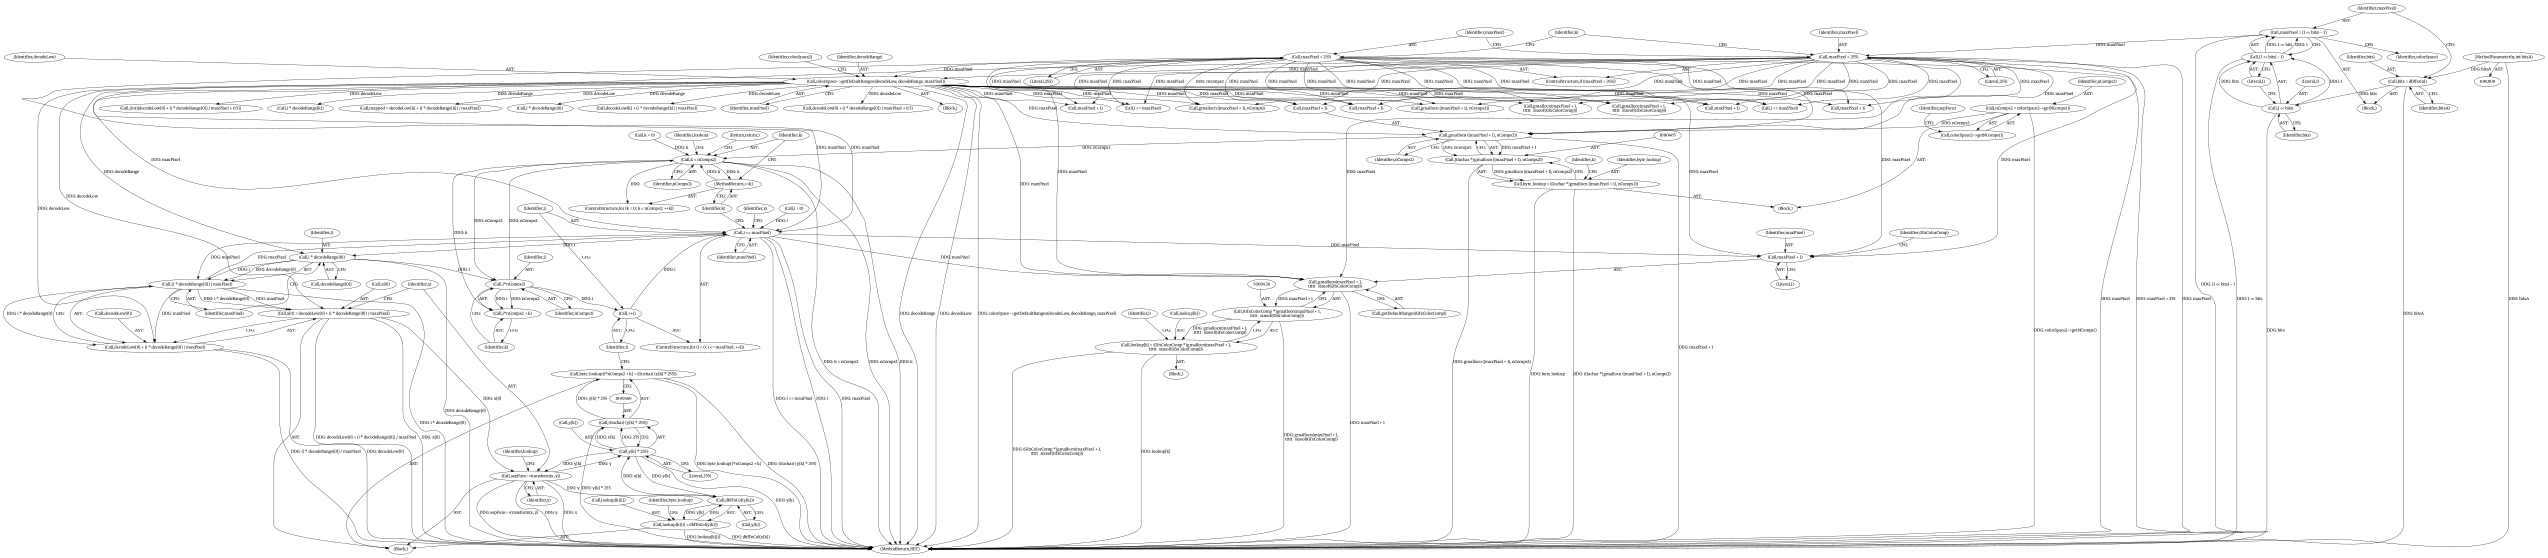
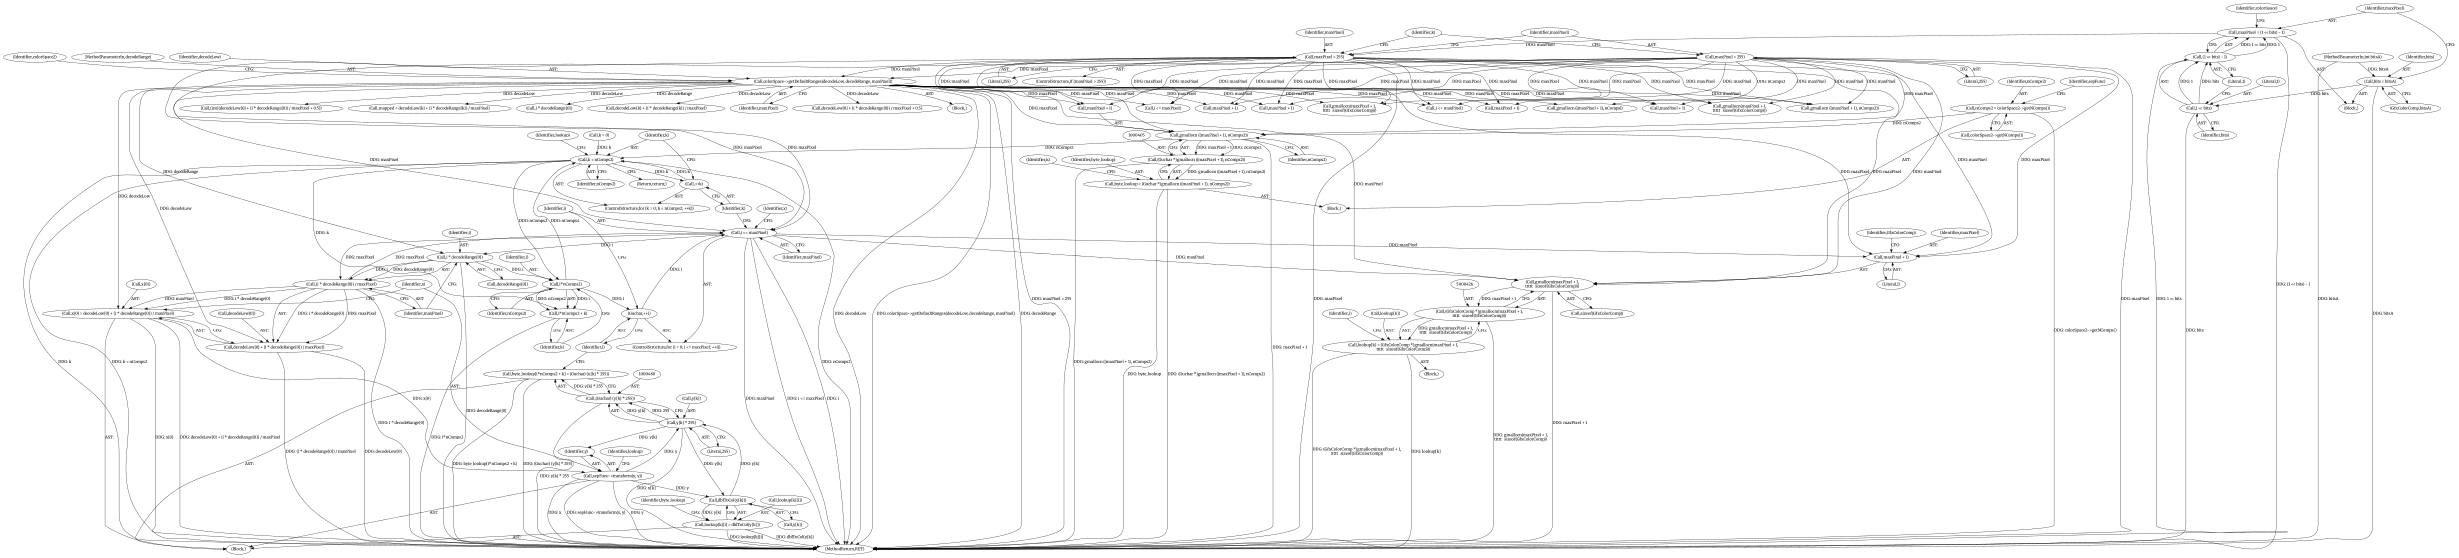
  digraph {
    fontname=Merriweather
    node [fontname=Merriweather]
    edge [fontname=Merriweather]
    n1 [label="(Call,gmallocn ((maxPixel + 1), nComps2))"]
    n2 [label="(Call,(Guchar *)gmallocn ((maxPixel + 1), nComps2))"]
    n3 [label="(Call,k < nComps2)"]
    n4 [label="(Identifier,nComps2)"]
    n5 [label="(MethodReturn,RET)"]
    n6 [label="(Call,byte_lookup = (Guchar *)gmallocn ((maxPixel + 1), nComps2))"]
-   n7 [label="(MethodReturn,++k)"]
+   n7 [label="(Call,++k)"]
    n8 [label="(Call,i*nComps2)"]
    n9 [label="(Call,i*nComps2 + k)"]
    n10 [label="(ControlStructure,for (k = 0; k < nComps2; ++k))"]
    n11 [label="(Identifier,nComps2)"]
    n12 [label="(Call,maxPixel > 255)"]
    n13 [label="(Call,colorSpace->getDefaultRanges(decodeLow, decodeRange, maxPixel))"]
    n14 [label="(Call,i <= maxPixel)"]
    n15 [label="(Call,gmallocn(maxPixel + 1,\n\t\t\t\t\t   sizeof(GfxColorComp)))"]
    n16 [label="(Call,maxPixel + 1)"]
    n17 [label="(Call,gmallocn ((maxPixel + 1), nComps2))"]
    n18 [label="(Call,gmallocn(maxPixel + 1,\n \t\t\t\t\t   sizeof(GfxColorComp)))"]
    n19 [label="(Call,maxPixel + 1)"]
    n20 [label="(Literal,255)"]
    n21 [label="(Call,i <= maxPixel)"]
    n22 [label="(Call,maxPixel + 1)"]
    n23 [label="(Call,i <= maxPixel)"]
    n24 [label="(Call,gmallocn ((maxPixel + 1), nComps))"]
    n25 [label="(ControlStructure,if (maxPixel > 255))"]
    n26 [label="(Call,maxPixel + 1)"]
    n27 [label="(Call,gmallocn(maxPixel + 1,\n\t\t\t\t\t   sizeof(GfxColorComp)))"]
    n28 [label="(Call,maxPixel + 1)"]
    n29 [label="(Call,maxPixel + 1)"]
    n30 [label="(Call,i * decodeRange[0])"]
    n31 [label="(Call,x[0] = decodeLow[0] + (i * decodeRange[0]) / maxPixel)"]
    n32 [label="(Call,decodeLow[0] + (i * decodeRange[0]) / maxPixel)"]
    n33 [label="(Call,(int)(decodeLow[0] + (i * decodeRange[0]) / maxPixel + 0.5))"]
-   n34 [label="(Call,i * decodeRange[k])"]
    n35 [label="(Call,mapped = decodeLow[k] + (i * decodeRange[k]) / maxPixel)"]
    n36 [label="(Call,i * decodeRange[0])"]
    n37 [label="(Call,decodeLow[k] + (i * decodeRange[k]) / maxPixel)"]
    n38 [label="(Identifier,maxPixel)"]
    n39 [label="(Call,decodeLow[0] + (i * decodeRange[0]) / maxPixel + 0.5)"]
    n40 [label="(Block,)"]
    n41 [label="(ControlStructure,for (i = 0; i <= maxPixel; ++i))"]
    n42 [label="(Call,(i * decodeRange[0]) / maxPixel)"]
    n43 [label="(Identifier,maxPixel)"]
    n44 [label="(Call,(GfxColorComp *)gmallocn(maxPixel + 1,\n\t\t\t\t\t   sizeof(GfxColorComp)))"]
-   n45 [label="(Call,getDefaultRanges(GfxColorComp))"]
+   n45 [label="(Call,sizeof(GfxColorComp))"]
    n46 [label="(Literal,1)"]
    n47 [label="(Call,maxPixel = (1 << bits) - 1)"]
    n48 [label="(Call,(1 << bits) - 1)"]
    n49 [label="(Block,)"]
    n50 [label="(Literal,1)"]
    n51 [label="(Call,1 << bits)"]
    n52 [label="(Identifier,bits)"]
-   n53 [label="(Call,bits = dblToCol)"]
-   n54 [label="(Identifier,bitsA)"]
+   n53 [label="(Call,bits = bitsA)"]
+   n54 [label="(GfxColorComp,bitsA)"]
    n55 [label="(MethodParameterIn,int bitsA)"]
-   1000100
    n57 [label="(Call,decodeRange[0])"]
    n58 [label="(Call,sepFunc->transform(x, y))"]
    n59 [label="(Block,)"]
    n60 [label="(Call,maxPixel = 255)"]
    n61 [label="(Literal,255)"]
    n62 [label="(Call,nComps2 = colorSpace2->getNComps())"]
    n63 [label="(Call,colorSpace2->getNComps())"]
    n64 [label="(Block,)"]
    n65 [label="(Identifier,k)"]
-   n66 [label="(Call,++i)"]
+   n66 [label="(Guchar,++i)"]
    n67 [label="(Identifier,nComps2)"]
    n68 [label="(Identifier,k)"]
    n69 [label="(Identifier,i)"]
    n70 [label="(Call,byte_lookup[i*nComps2 + k] = (Guchar) (y[k] * 255))"]
    n71 [label="(Identifier,maxPixel)"]
    n72 [label="(Call,lookup[k] = (GfxColorComp *)gmallocn(maxPixel + 1,\n\t\t\t\t\t   sizeof(GfxColorComp)))"]
    n73 [label="(Block,)"]
    n74 [label="(Call,dblToCol(y[k]))"]
    n75 [label="(Call,y[k] * 255)"]
    n76 [label="(Identifier,y)"]
    n77 [label="(Call,lookup[k][i] = dblToCol(y[k]))"]
    n78 [label="(Call,y[k])"]
    n79 [label="(Call,(Guchar) (y[k] * 255))"]
    n80 [label="(Literal,255)"]
    n81 [label="(Call,y[k])"]
    n82 [label="(Identifier,i)"]
    n83 [label="(Identifier,GfxColorComp)"]
    n84 [label="(Identifier,colorSpace)"]
    n85 [label="(Identifier,k)"]
    n86 [label="(Identifier,maxPixel)"]
    n87 [label="(Literal,1)"]
    n88 [label="(Identifier,bits)"]
    n89 [label="(Call,lookup[k])"]
    n90 [label="(Return,return;)"]
    n91 [label="(Identifier,x)"]
    n92 [label="(Identifier,byte_lookup)"]
    n93 [label="(Identifier,k)"]
-   n94 [label="(Call,i = 0)"]
    n95 [label="(Identifier,i)"]
    n96 [label="(Identifier,maxPixel)"]
    n97 [label="(Identifier,x)"]
    n98 [label="(Call,lookup[k][i])"]
    n99 [label="(Identifier,byte_lookup)"]
    n100 [label="(Identifier,i)"]
    n101 [label="(Identifier,maxPixel)"]
    n102 [label="(Identifier,nComps2)"]
    n103 [label="(Identifier,maxPixel)"]
    n104 [label="(Call,x[0])"]
    n105 [label="(Identifier,sepFunc)"]
    n106 [label="(Identifier,i)"]
    n107 [label="(Call,k = 0)"]
    n108 [label="(Identifier,lookup)"]
-   n109 [label="(Identifier,decodeRange)"]
+   n109 [label="(MethodParameterIn,decodeRange)"]
    n110 [label="(Identifier,decodeLow)"]
    n111 [label="(Call,decodeLow[0])"]
    n112 [label="(Identifier,lookup)"]
    n113 [label="(Identifier,colorSpace2)"]
    n114 [label="(Identifier,k)"]
    1000405
    n116 [label=5000426]
    1000480
    n1 -> n2 [label="AST: "]
    n1 -> n2 [label="DDG: maxPixel + 1"]
    n1 -> n2 [label="DDG: nComps2"]
    n1 -> n3 [label="DDG: nComps2"]
    n1 -> n4 [label="CFG: "]
    n1 -> n5 [label="DDG: maxPixel + 1"]
    n2 -> n1 [label="CFG: "]
    n2 -> n5 [label="DDG: gmallocn ((maxPixel + 1), nComps2)"]
    n2 -> n6 [label="AST: "]
    n2 -> n6 [label="DDG: gmallocn ((maxPixel + 1), nComps2)"]
    n3 -> n5 [label="DDG: k"]
    n3 -> n5 [label="DDG: k < nComps2"]
    n3 -> n5 [label="DDG: nComps2"]
    n3 -> n7 [label="DDG: k"]
    n3 -> n8 [label="DDG: nComps2"]
    n3 -> n9 [label="DDG: k"]
-   n3 -> n10 [label="DDG: "]
+   n3 -> n10 [label="AST: "]
    n3 -> n11 [label="CFG: "]
    n4 -> n1 [label="AST: "]
    n6 -> n2 [label="CFG: "]
    n6 -> n5 [label="DDG: (Guchar *)gmallocn ((maxPixel + 1), nComps2)"]
    n6 -> n5 [label="DDG: byte_lookup"]
    n6 -> n64 [label="AST: "]
    n7 -> n3 [label="DDG: k"]
    n7 -> n10 [label="AST: "]
    n7 -> n65 [label="CFG: "]
-   n8 -> n3 [label="DDG: nComps2"]
+   n8 -> n3 [label="DDG: nComps4"]
    n8 -> n9 [label="AST: "]
    n8 -> n9 [label="DDG: i"]
    n8 -> n9 [label="DDG: nComps2"]
    n8 -> n66 [label="DDG: i"]
    n8 -> n67 [label="CFG: "]
+   n9 -> n5 [label="DDG: i*nComps2"]
    n9 -> n68 [label="CFG: "]
    n11 -> n3 [label="AST: "]
    n12 -> n1 [label="DDG: maxPixel"]
    n12 -> n5 [label="DDG: maxPixel > 255"]
    n12 -> n5 [label="DDG: maxPixel"]
    n12 -> n13 [label="DDG: maxPixel"]
    n12 -> n14 [label="DDG: maxPixel"]
    n12 -> n15 [label="DDG: maxPixel"]
    n12 -> n16 [label="DDG: maxPixel"]
    n12 -> n17 [label="DDG: maxPixel"]
    n12 -> n18 [label="DDG: maxPixel"]
    n12 -> n19 [label="DDG: maxPixel"]
    n12 -> n20 [label="CFG: "]
    n12 -> n21 [label="DDG: maxPixel"]
    n12 -> n22 [label="DDG: maxPixel"]
    n12 -> n23 [label="DDG: maxPixel"]
-   n12 -> n24 [label="DDG: maxPixel"]
    n12 -> n25 [label="AST: "]
    n12 -> n26 [label="DDG: maxPixel"]
    n12 -> n27 [label="DDG: maxPixel"]
    n12 -> n28 [label="DDG: maxPixel"]
    n12 -> n29 [label="DDG: maxPixel"]
    n13 -> n1 [label="DDG: maxPixel"]
    n13 -> n5 [label="DDG: decodeLow"]
    n13 -> n5 [label="DDG: colorSpace->getDefaultRanges(decodeLow, decodeRange, maxPixel)"]
    n13 -> n5 [label="DDG: decodeRange"]
    n13 -> n14 [label="DDG: maxPixel"]
    n13 -> n15 [label="DDG: maxPixel"]
    n13 -> n16 [label="DDG: maxPixel"]
    n13 -> n17 [label="DDG: maxPixel"]
    n13 -> n18 [label="DDG: maxPixel"]
    n13 -> n19 [label="DDG: maxPixel"]
    n13 -> n21 [label="DDG: maxPixel"]
    n13 -> n22 [label="DDG: maxPixel"]
    n13 -> n23 [label="DDG: maxPixel"]
    n13 -> n24 [label="DDG: maxPixel"]
    n13 -> n26 [label="DDG: maxPixel"]
    n13 -> n27 [label="DDG: maxPixel"]
    n13 -> n28 [label="DDG: maxPixel"]
    n13 -> n29 [label="DDG: maxPixel"]
    n13 -> n30 [label="DDG: decodeRange"]
    n13 -> n31 [label="DDG: decodeLow"]
    n13 -> n32 [label="DDG: decodeLow"]
    n13 -> n33 [label="DDG: decodeLow"]
-   n13 -> n34 [label="DDG: decodeRange"]
    n13 -> n35 [label="DDG: decodeLow"]
    n13 -> n36 [label="DDG: decodeRange"]
    n13 -> n37 [label="DDG: decodeLow"]
    n13 -> n38 [label="CFG: "]
    n13 -> n39 [label="DDG: decodeLow"]
    n13 -> n40 [label="AST: "]
    n14 -> n5 [label="DDG: i <= maxPixel"]
    n14 -> n5 [label="DDG: i"]
    n14 -> n5 [label="DDG: maxPixel"]
    n14 -> n15 [label="DDG: maxPixel"]
    n14 -> n16 [label="DDG: maxPixel"]
    n14 -> n30 [label="DDG: i"]
    n14 -> n41 [label="AST: "]
    n14 -> n42 [label="DDG: maxPixel"]
    n14 -> n43 [label="CFG: "]
    n15 -> n5 [label="DDG: maxPixel + 1"]
    n15 -> n44 [label="AST: "]
    n15 -> n44 [label="DDG: maxPixel + 1"]
    n15 -> n45 [label="CFG: "]
    n16 -> n15 [label="AST: "]
    n16 -> n46 [label="CFG: "]
    n19 -> n1 [label="AST: "]
    n20 -> n12 [label="AST: "]
    n30 -> n5 [label="DDG: decodeRange[0]"]
    n30 -> n8 [label="DDG: i"]
    n30 -> n42 [label="AST: "]
    n30 -> n42 [label="DDG: i"]
    n30 -> n42 [label="DDG: decodeRange[0]"]
    n30 -> n57 [label="CFG: "]
    n31 -> n5 [label="DDG: decodeLow[0] + (i * decodeRange[0]) / maxPixel"]
    n31 -> n5 [label="DDG: x[0]"]
    n31 -> n32 [label="CFG: "]
    n31 -> n58 [label="DDG: x[0]"]
    n31 -> n59 [label="AST: "]
    n32 -> n5 [label="DDG: (i * decodeRange[0]) / maxPixel"]
    n32 -> n5 [label="DDG: decodeLow[0]"]
    n32 -> n31 [label="AST: "]
-   n32 -> n42 [label="CFG: "]
    n38 -> n13 [label="AST: "]
    n42 -> n5 [label="DDG: i * decodeRange[0]"]
    n42 -> n14 [label="DDG: maxPixel"]
    n42 -> n31 [label="DDG: i * decodeRange[0]"]
    n42 -> n31 [label="DDG: maxPixel"]
    n42 -> n32 [label="AST: "]
    n42 -> n32 [label="DDG: i * decodeRange[0]"]
    n42 -> n32 [label="DDG: maxPixel"]
    n42 -> n71 [label="CFG: "]
    n43 -> n14 [label="AST: "]
    n44 -> n5 [label="DDG: gmallocn(maxPixel + 1,\n\t\t\t\t\t   sizeof(GfxColorComp))"]
    n44 -> n15 [label="CFG: "]
    n44 -> n72 [label="AST: "]
    n44 -> n72 [label="DDG: gmallocn(maxPixel + 1,\n\t\t\t\t\t   sizeof(GfxColorComp))"]
    n45 -> n15 [label="AST: "]
    n46 -> n16 [label="AST: "]
    n47 -> n5 [label="DDG: (1 << bits) - 1"]
    n47 -> n12 [label="DDG: maxPixel"]
    n47 -> n48 [label="CFG: "]
    n47 -> n49 [label="AST: "]
    n48 -> n5 [label="DDG: 1 << bits"]
    n48 -> n47 [label="AST: "]
    n48 -> n47 [label="DDG: 1 << bits"]
    n48 -> n47 [label="DDG: 1"]
    n48 -> n50 [label="CFG: "]
    n50 -> n48 [label="AST: "]
    n50 -> n51 [label="CFG: "]
    n51 -> n5 [label="DDG: bits"]
    n51 -> n48 [label="AST: "]
    n51 -> n48 [label="DDG: 1"]
    n51 -> n48 [label="DDG: bits"]
    n51 -> n52 [label="CFG: "]
    n52 -> n51 [label="AST: "]
    n53 -> n5 [label="DDG: bitsA"]
    n53 -> n49 [label="AST: "]
    n53 -> n51 [label="DDG: bits"]
    n53 -> n54 [label="CFG: "]
    n54 -> n53 [label="AST: "]
    n55 -> n5 [label="DDG: bitsA"]
    n55 -> n53 [label="DDG: bitsA"]
-   n55 -> 1000100 [label="AST: "]
    n57 -> n30 [label="AST: "]
    n58 -> n5 [label="DDG: y"]
    n58 -> n5 [label="DDG: x"]
    n58 -> n5 [label="DDG: sepFunc->transform(x, y)"]
    n58 -> n59 [label="AST: "]
    n58 -> n74 [label="DDG: y"]
    n58 -> n75 [label="DDG: y"]
-   n58 -> n76 [label="CFG: "]
+   n58 -> n76 [label="AST: "]
    n60 -> n1 [label="DDG: maxPixel"]
    n60 -> n5 [label="DDG: maxPixel"]
    n60 -> n13 [label="DDG: maxPixel"]
    n60 -> n14 [label="DDG: maxPixel"]
    n60 -> n15 [label="DDG: maxPixel"]
    n60 -> n16 [label="DDG: maxPixel"]
    n60 -> n17 [label="DDG: maxPixel"]
    n60 -> n18 [label="DDG: maxPixel"]
    n60 -> n19 [label="DDG: maxPixel"]
    n60 -> n21 [label="DDG: maxPixel"]
    n60 -> n22 [label="DDG: maxPixel"]
    n60 -> n23 [label="DDG: maxPixel"]
    n60 -> n24 [label="DDG: nComps2"]
-   n60 -> n25 [label="AST: "]
    n60 -> n26 [label="DDG: maxPixel"]
    n60 -> n27 [label="DDG: maxPixel"]
    n60 -> n28 [label="DDG: maxPixel"]
    n60 -> n29 [label="DDG: maxPixel"]
    n60 -> n61 [label="CFG: "]
    n61 -> n60 [label="AST: "]
    n62 -> n1 [label="DDG: nComps2"]
    n62 -> n5 [label="DDG: colorSpace2->getNComps()"]
-   n62 -> n63 [label="AST: "]
+   n62 -> n63 [label="CFG: "]
    n62 -> n64 [label="AST: "]
    n63 -> n62 [label="AST: "]
    n65 -> n7 [label="AST: "]
    n65 -> n14 [label="CFG: "]
    n66 -> n14 [label="DDG: i"]
    n66 -> n41 [label="AST: "]
    n66 -> n69 [label="CFG: "]
    n67 -> n8 [label="AST: "]
    n68 -> n8 [label="CFG: "]
    n68 -> n9 [label="AST: "]
    n69 -> n66 [label="AST: "]
    n69 -> n70 [label="CFG: "]
    n70 -> n5 [label="DDG: byte_lookup[i*nComps2 + k]"]
    n70 -> n5 [label="DDG: (Guchar) (y[k] * 255)"]
    n70 -> n59 [label="AST: "]
-   n70 -> 1000480 [label="CFG: "]
+   n70 -> n79 [label="CFG: "]
    n71 -> n30 [label="CFG: "]
    n71 -> n42 [label="AST: "]
    n72 -> n5 [label="DDG: lookup[k]"]
    n72 -> n5 [label="DDG: (GfxColorComp *)gmallocn(maxPixel + 1,\n\t\t\t\t\t   sizeof(GfxColorComp))"]
    n72 -> n44 [label="CFG: "]
    n72 -> n73 [label="AST: "]
    n74 -> n75 [label="DDG: y[k]"]
    n74 -> n77 [label="AST: "]
    n74 -> n77 [label="DDG: y[k]"]
    n74 -> n78 [label="CFG: "]
    n75 -> n5 [label="DDG: y[k]"]
-   n75 -> n58 [label="DDG: y[k]"]
+   n75 -> n76 [label="DDG: y[k]"]
    n75 -> n74 [label="DDG: y[k]"]
    n75 -> n79 [label="AST: "]
    n75 -> n79 [label="DDG: y[k]"]
    n75 -> n79 [label="DDG: 255"]
    n75 -> n80 [label="CFG: "]
    n76 -> n58 [label="AST: "]
    n77 -> n5 [label="DDG: dblToCol(y[k])"]
    n77 -> n5 [label="DDG: lookup[k][i]"]
    n77 -> n59 [label="AST: "]
-   n77 -> n74 [label="DDG: "]
+   n77 -> n74 [label="CFG: "]
    n78 -> n74 [label="AST: "]
    n79 -> n5 [label="DDG: y[k] * 255"]
    n79 -> n70 [label="AST: "]
    n79 -> n70 [label="DDG: y[k] * 255"]
    n79 -> n75 [label="CFG: "]
    n80 -> n75 [label="AST: "]
    n81 -> n75 [label="AST: "]
    n82 -> n72 [label="CFG: "]
    n83 -> n16 [label="CFG: "]
-   n47 -> n84 [label="CFG: "]
+   n84 -> n47 [label="CFG: "]
    n85 -> n6 [label="CFG: "]
    n86 -> n12 [label="AST: "]
    n87 -> n51 [label="AST: "]
    n88 -> n53 [label="AST: "]
    n89 -> n72 [label="AST: "]
-   n90 -> n3 [label="CFG: "]
+   n3 -> n90 [label="CFG: "]
    n91 -> n14 [label="CFG: "]
    n92 -> n6 [label="AST: "]
    n93 -> n12 [label="CFG: "]
    n93 -> n60 [label="CFG: "]
-   n94 -> n14 [label="DDG: i"]
    n95 -> n8 [label="AST: "]
    n96 -> n16 [label="AST: "]
    n97 -> n31 [label="CFG: "]
    n97 -> n58 [label="AST: "]
    n98 -> n77 [label="AST: "]
    n99 -> n77 [label="CFG: "]
    n100 -> n14 [label="AST: "]
    n100 -> n66 [label="CFG: "]
    n101 -> n12 [label="CFG: "]
    n101 -> n60 [label="AST: "]
    n102 -> n62 [label="AST: "]
    n103 -> n47 [label="AST: "]
    n103 -> n53 [label="CFG: "]
    n104 -> n31 [label="AST: "]
-   n105 -> n63 [label="CFG: "]
+   n105 -> n62 [label="CFG: "]
    n106 -> n30 [label="AST: "]
    n107 -> n3 [label="DDG: k"]
    n108 -> n3 [label="CFG: "]
    n109 -> n13 [label="AST: "]
    n110 -> n13 [label="AST: "]
    n111 -> n32 [label="AST: "]
    n112 -> n58 [label="CFG: "]
    n113 -> n13 [label="CFG: "]
    n114 -> n3 [label="AST: "]
    n114 -> n7 [label="CFG: "]
    1000405 -> n2 [label="AST: "]
    n116 -> n44 [label="AST: "]
    1000480 -> n79 [label="AST: "]
  }
